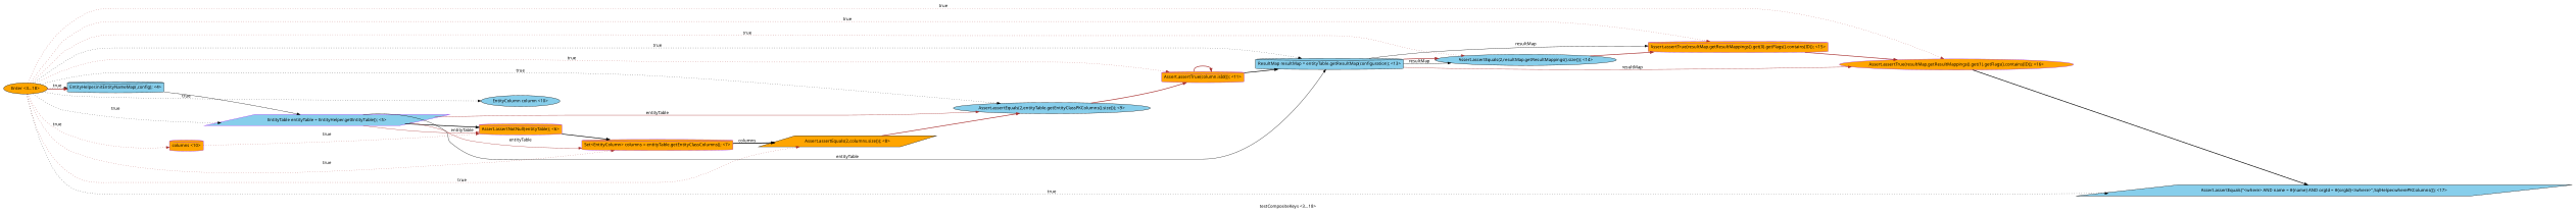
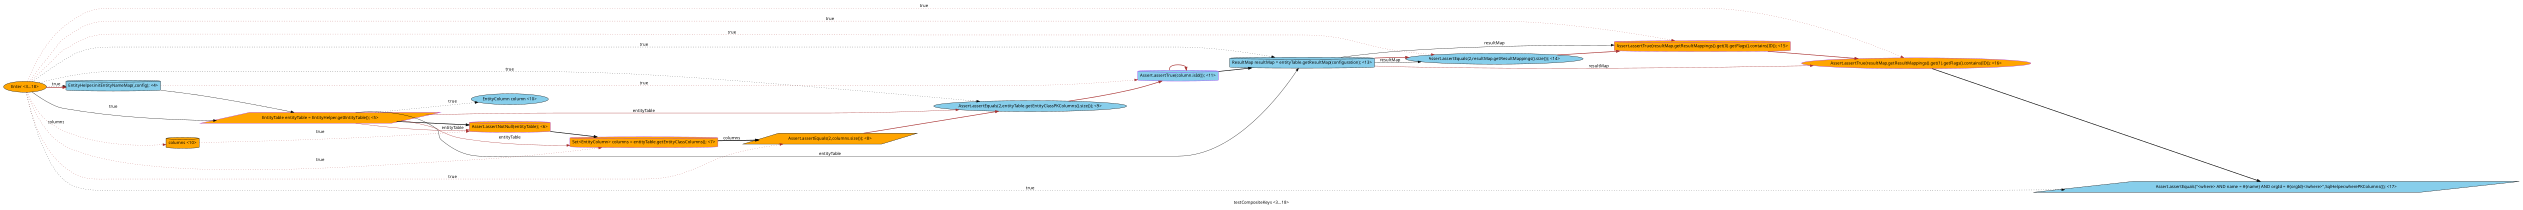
  digraph {
    fontname="Noto Sans"
    label="testCompositeKeys <3...18>"
    rankdir=LR
    node [color=black fillcolor=orange fontname="Noto Sans" shape=cylinder style=filled]
    edge [color=brown fontname="Noto Sans" style=dotted]
    n1 [fillcolor=skyblue label="Assert.assertEquals(2,resultMap.getResultMappings().size()); <14>" shape=ellipse]
    n2 [color=purple label="Assert.assertTrue(resultMap.getResultMappings().get(0).getFlags().contains(ID)); <15>"]
    n3 [color=purple label="Assert.assertTrue(resultMap.getResultMappings().get(1).getFlags().contains(ID)); <16>" shape=ellipse]
    n4 [color=purple label="Assert.assertNotNull(entityTable); <6>"]
    n5 [color=purple label="Set<EntityColumn> columns = entityTable.getEntityClassColumns(); <7>"]
    n6 [label="Assert.assertEquals(2,columns.size()); <8>" shape=parallelogram]
-   n7 [color=purple fillcolor=skyblue label="EntityTable entityTable = EntityHelper.getEntityTable(); <5>" shape=parallelogram]
+   n7 [color=purple label="EntityTable entityTable = EntityHelper.getEntityTable(); <5>" shape=parallelogram]
    n8 [fillcolor=skyblue label="ResultMap resultMap = entityTable.getResultMap(configuration); <13>"]
    n9 [fillcolor=skyblue label="Assert.assertEquals(2,entityTable.getEntityClassPKColumns().size()); <9>" shape=ellipse]
-   n10 [color=purple label="Assert.assertTrue(column.isId()); <11>"]
+   n10 [color=purple fillcolor=skyblue label="Assert.assertTrue(column.isId()); <11>"]
    n11 [fillcolor=skyblue label="Assert.assertEquals(\"<where> AND name = #{name} AND orgId = #{orgId}</where>\",SqlHelper.wherePKColumns()); <17>" shape=parallelogram]
    n12 [label="Enter <3...18>" shape=ellipse]
-   n13 [color=purple label="columns <10>"]
+   n13 [label="columns <10>"]
    n14 [fillcolor=skyblue label="EntityColumn column <10>" shape=ellipse]
    n15 [fillcolor=skyblue label="EntityHelper.initEntityNameMap(,config); <4>"]
    n1 -> n2 [style=bold]
    n2 -> n3 [style=bold]
    n3 -> n11 [color=black style=bold]
    n4 -> n5 [color=black style=bold]
    n5 -> n6 [color=black label=columns style=solid]
    n5 -> n6 [color=black style=bold]
    n6 -> n9 [style=bold]
    n7 -> n4 [label=entityTable style=solid]
    n7 -> n4 [color=black style=bold]
    n7 -> n5 [label=entityTable style=solid]
    n7 -> n8 [color=black label=entityTable style=solid]
    n7 -> n9 [label=entityTable style=solid]
    n8 -> n1 [color=black label=resultMap style=solid]
    n8 -> n1 [style=bold]
    n8 -> n2 [color=black label=resultMap style=solid]
    n8 -> n3 [label=resultMap style=solid]
    n9 -> n10 [style=bold]
    n10 -> n8 [color=black style=bold]
    n10 -> n10 [style=bold]
    n12 -> n1 [label=true]
    n12 -> n2 [label=true]
    n12 -> n3 [label=true]
    n12 -> n5 [label=true]
    n12 -> n6 [label=true]
-   n12 -> n7 [color=black label=true]
+   n12 -> n7 [color=black label=true style=solid]
    n12 -> n8 [color=black label=true]
    n12 -> n9 [color=black label=true]
-   n12 -> n10 [label=true]
+   n15 -> n10 [label=true]
    n12 -> n11 [color=black label=true]
-   n12 -> n13 [label=true]
-   n12 -> n14 [color=black label=true]
+   n12 -> n13 [label=columns]
+   n7 -> n14 [color=black label=true]
    n12 -> n15 [color=black label=true]
    n12 -> n15 [style=bold]
    n13 -> n4 [label=true]
    n15 -> n7 [color=black style=solid]
  }
